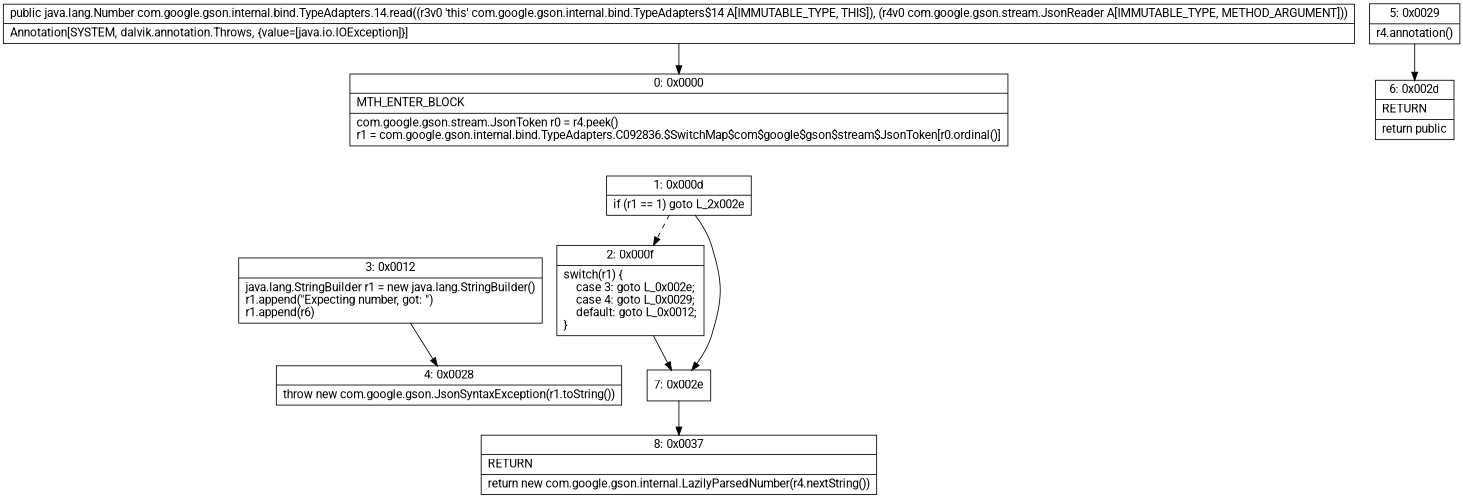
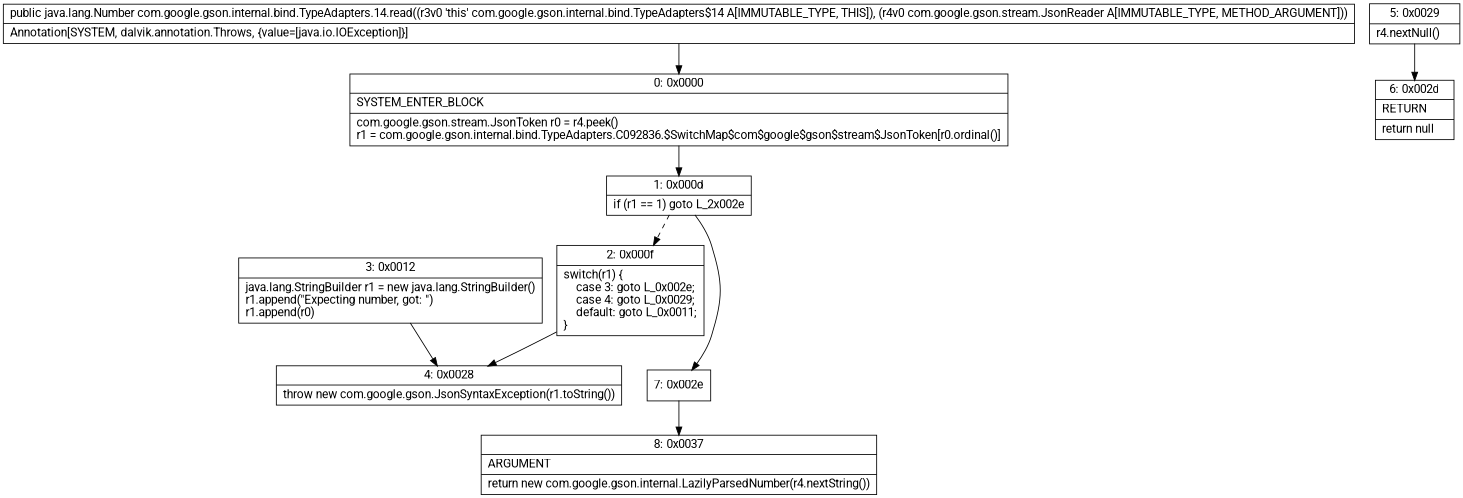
  digraph {
    fontname=Roboto
    node [fontname=Roboto shape=record]
    edge [fontname=Roboto]
-   n1 [label="{0\:\ 0x0000|MTH_ENTER_BLOCK\l|com.google.gson.stream.JsonToken r0 = r4.peek()\lr1 = com.google.gson.internal.bind.TypeAdapters.C092836.$SwitchMap$com$google$gson$stream$JsonToken[r0.ordinal()]\l}"]
+   n1 [label="{0\:\ 0x0000|SYSTEM_ENTER_BLOCK\l|com.google.gson.stream.JsonToken r0 = r4.peek()\lr1 = com.google.gson.internal.bind.TypeAdapters.C092836.$SwitchMap$com$google$gson$stream$JsonToken[r0.ordinal()]\l}"]
    n2 [label="{1\:\ 0x000d|if (r1 == 1) goto L_2x002e\l}"]
-   n3 [label="{2\:\ 0x000f|switch(r1) \{\l    case 3: goto L_0x002e;\l    case 4: goto L_0x0029;\l    default: goto L_0x0012;\l\}\l}"]
+   n3 [label="{2\:\ 0x000f|switch(r1) \{\l    case 3: goto L_0x002e;\l    case 4: goto L_0x0029;\l    default: goto L_0x0011;\l\}\l}"]
    n4 [label="{7\:\ 0x002e}"]
-   n5 [label="{8\:\ 0x0037|RETURN\l|return new com.google.gson.internal.LazilyParsedNumber(r4.nextString())\l}"]
-   n6 [label="{3\:\ 0x0012|java.lang.StringBuilder r1 = new java.lang.StringBuilder()\lr1.append(\"Expecting number, got: \")\lr1.append(r6)\l}"]
+   n5 [label="{8\:\ 0x0037|ARGUMENT\l|return new com.google.gson.internal.LazilyParsedNumber(r4.nextString())\l}"]
+   n6 [label="{3\:\ 0x0012|java.lang.StringBuilder r1 = new java.lang.StringBuilder()\lr1.append(\"Expecting number, got: \")\lr1.append(r0)\l}"]
    n7 [label="{4\:\ 0x0028|throw new com.google.gson.JsonSyntaxException(r1.toString())\l}"]
-   n8 [label="{5\:\ 0x0029|r4.annotation()\l}"]
-   n9 [label="{6\:\ 0x002d|RETURN\l|return public\l}"]
+   n8 [label="{5\:\ 0x0029|r4.nextNull()\l}"]
+   n9 [label="{6\:\ 0x002d|RETURN\l|return null\l}"]
    n10 [label="{public java.lang.Number com.google.gson.internal.bind.TypeAdapters.14.read((r3v0 'this' com.google.gson.internal.bind.TypeAdapters$14 A[IMMUTABLE_TYPE, THIS]), (r4v0 com.google.gson.stream.JsonReader A[IMMUTABLE_TYPE, METHOD_ARGUMENT]))  | Annotation[SYSTEM, dalvik.annotation.Throws, \{value=[java.io.IOException]\}]\l}"]
+   n1 -> n2
    n2 -> n3 [style=dashed]
    n2 -> n4
-   n3 -> n4
+   n3 -> n7
    n4 -> n5
    n6 -> n7
    n8 -> n9
    n10 -> n1
  }
